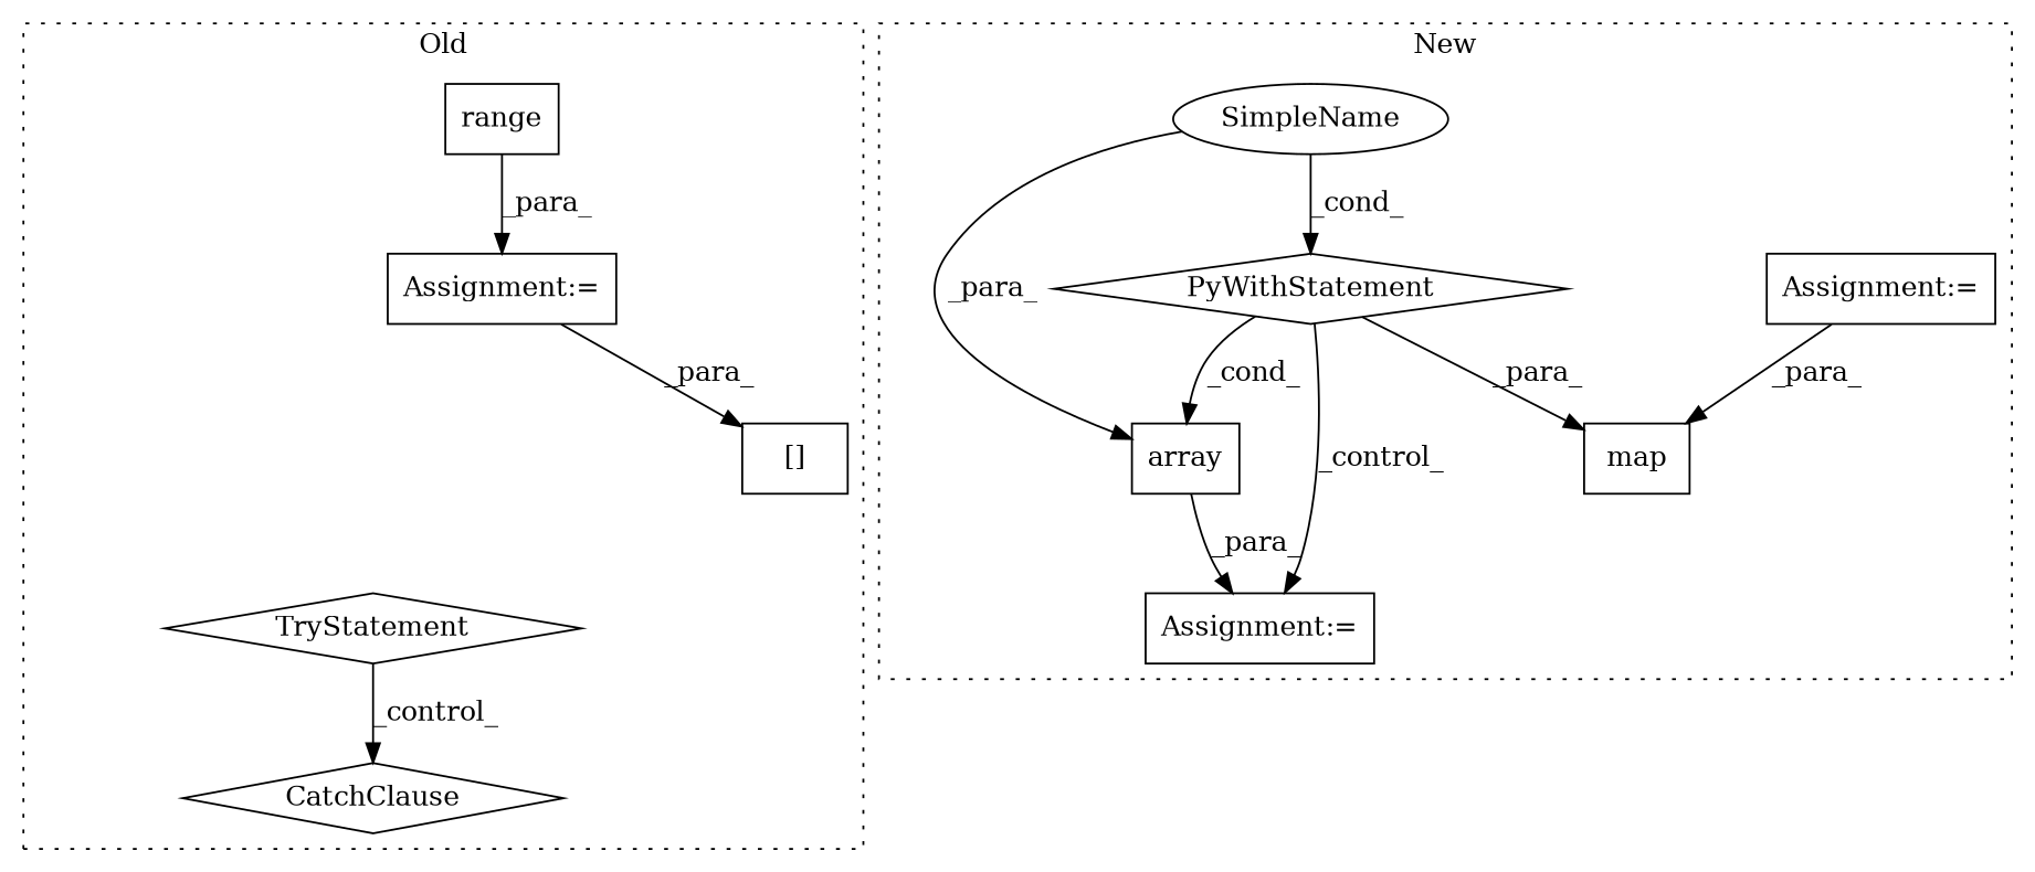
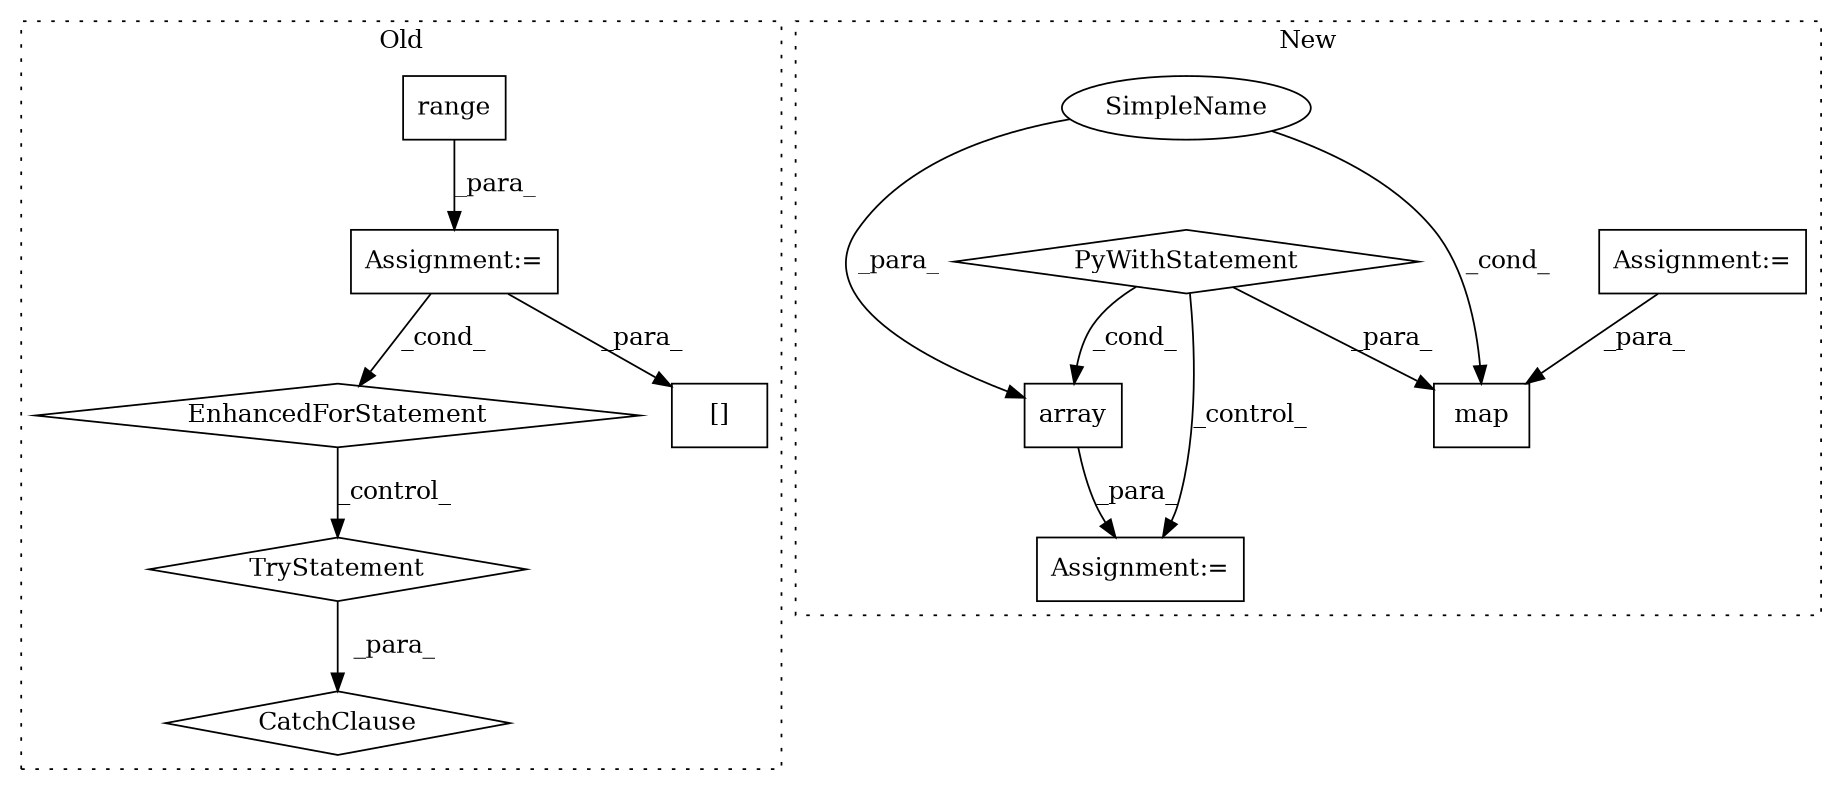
  digraph {
    node [a=7 l="53,2" s="10519,10600" shape=box]
    n1 [a=12 l="13,2" label=CatchClause s="10802,10835" shape=diamond]
    n2 [a=54 l=4 label=TryStatement s=10744 shape=diamond]
    n3 [label="Assignment:="]
+   n4 [a=70 label=EnhancedForStatement shape=diamond]
    n5 [a=2 l="9,1" label="[]" s="10924,10937"]
    n6 [a=32 l="6,1" label=range s="10582,10599"]
    n7 [a=32 l="6,1" label=array s="10213,10247"]
    n8 [l=1 label="Assignment:=" s=10206]
    n9 [l=3 label="Assignment:=" s=9564]
    n10 [a=32 l="4,1" label=map s="10224,10245"]
    n11 [a=104 l="10,2" label=PyWithStatement s="9875,9899" shape=diamond]
    n12 [a=42 label=SimpleName shape=ellipse l="" s=""]
    subgraph cluster_1 {
      label=Old
      style=dotted
      n1
      n2
      n3
+     n4
      n5
      n6
    }
    subgraph cluster_2 {
      label=New
      style=dotted
      n7
      n8
      n9
      n10
      n11
      n12
    }
-   n2 -> n1 [label=_control_]
+   n2 -> n1 [label=_para_]
+   n3 -> n4 [label=_cond_]
    n3 -> n5 [label=_para_]
+   n4 -> n2 [label=_control_]
    n6 -> n3 [label=_para_]
    n7 -> n8 [label=_para_]
    n9 -> n10 [label=_para_]
    n11 -> n7 [label=_cond_]
    n11 -> n8 [label=_control_]
    n11 -> n10 [label=_para_]
    n12 -> n7 [label=_para_]
-   n12 -> n11 [label=_cond_]
+   n12 -> n10 [label=_cond_]
  }
